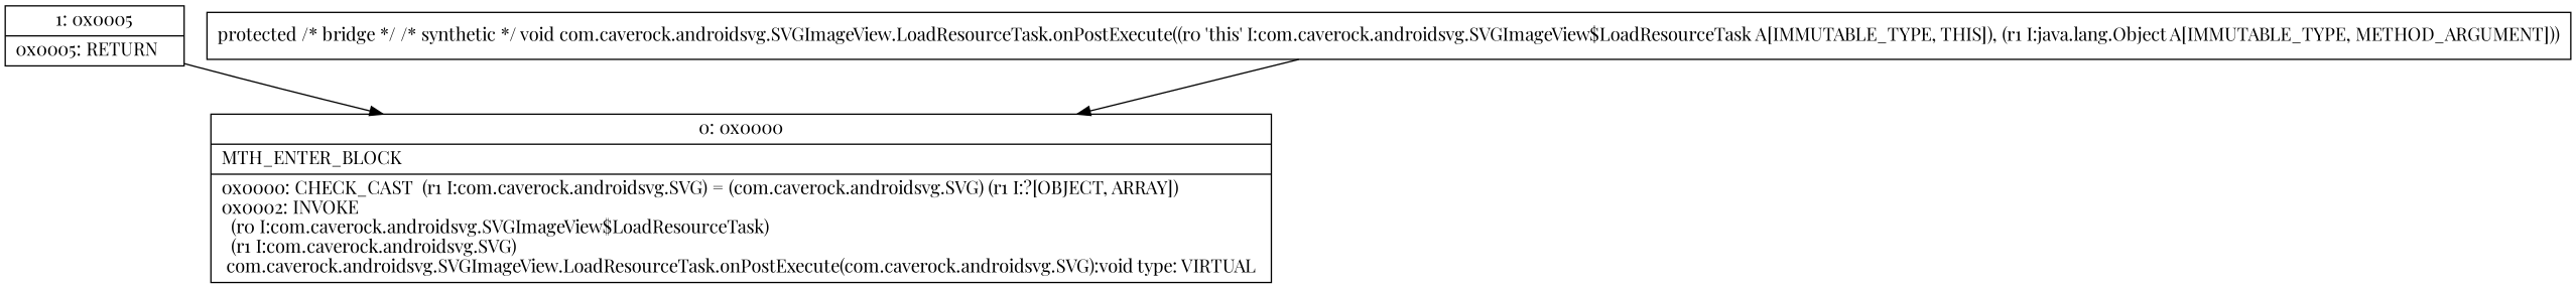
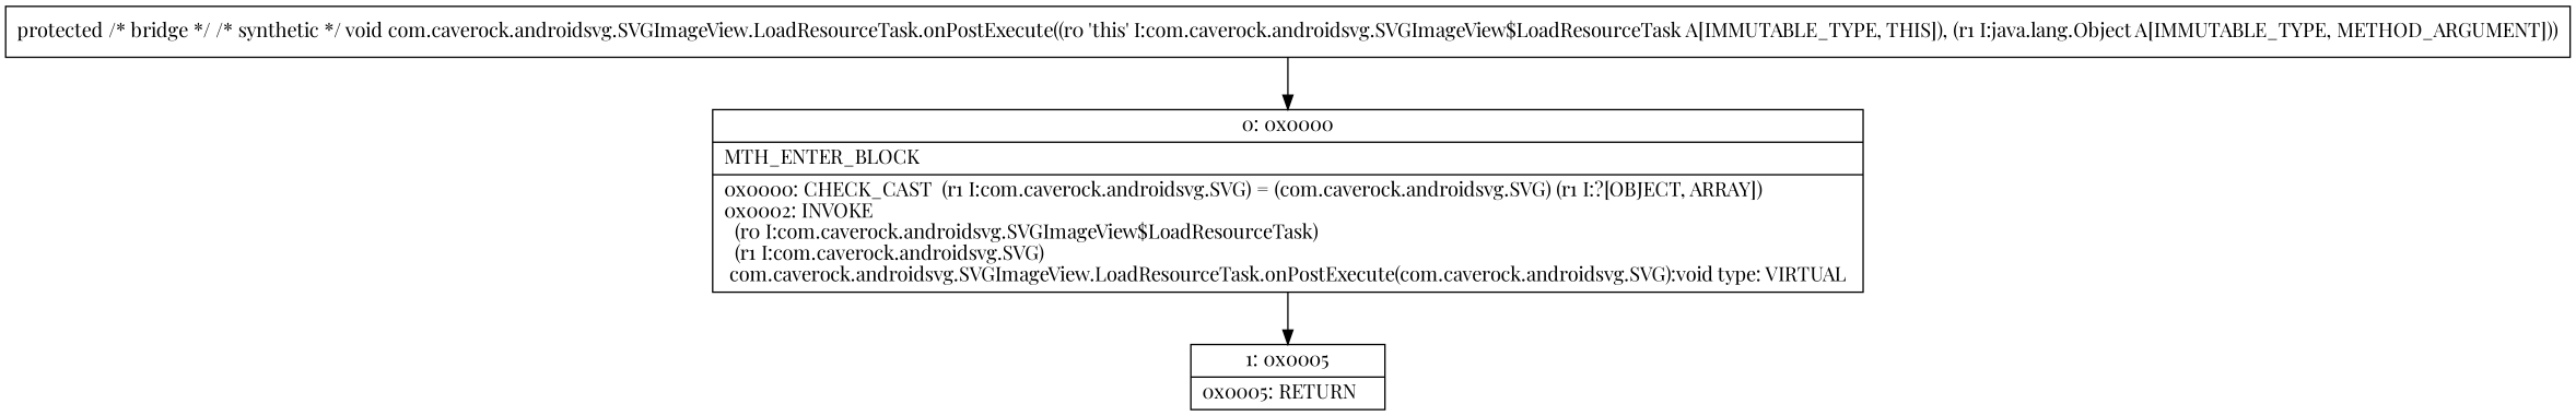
  digraph {
    fontname="Playfair Display"
    node [shape=record fontname="Playfair Display"]
    edge [fontname="Playfair Display"]
    n1 [label="{0\:\ 0x0000|MTH_ENTER_BLOCK\l|0x0000: CHECK_CAST  (r1 I:com.caverock.androidsvg.SVG) = (com.caverock.androidsvg.SVG) (r1 I:?[OBJECT, ARRAY]) \l0x0002: INVOKE  \l  (r0 I:com.caverock.androidsvg.SVGImageView$LoadResourceTask)\l  (r1 I:com.caverock.androidsvg.SVG)\l com.caverock.androidsvg.SVGImageView.LoadResourceTask.onPostExecute(com.caverock.androidsvg.SVG):void type: VIRTUAL \l}"]
    n2 [label="{1\:\ 0x0005|0x0005: RETURN   \l}"]
    n3 [label="{protected \/* bridge *\/ \/* synthetic *\/ void com.caverock.androidsvg.SVGImageView.LoadResourceTask.onPostExecute((r0 'this' I:com.caverock.androidsvg.SVGImageView$LoadResourceTask A[IMMUTABLE_TYPE, THIS]), (r1 I:java.lang.Object A[IMMUTABLE_TYPE, METHOD_ARGUMENT])) }"]
-   n2 -> n1
+   n1 -> n2
    n3 -> n1
  }
